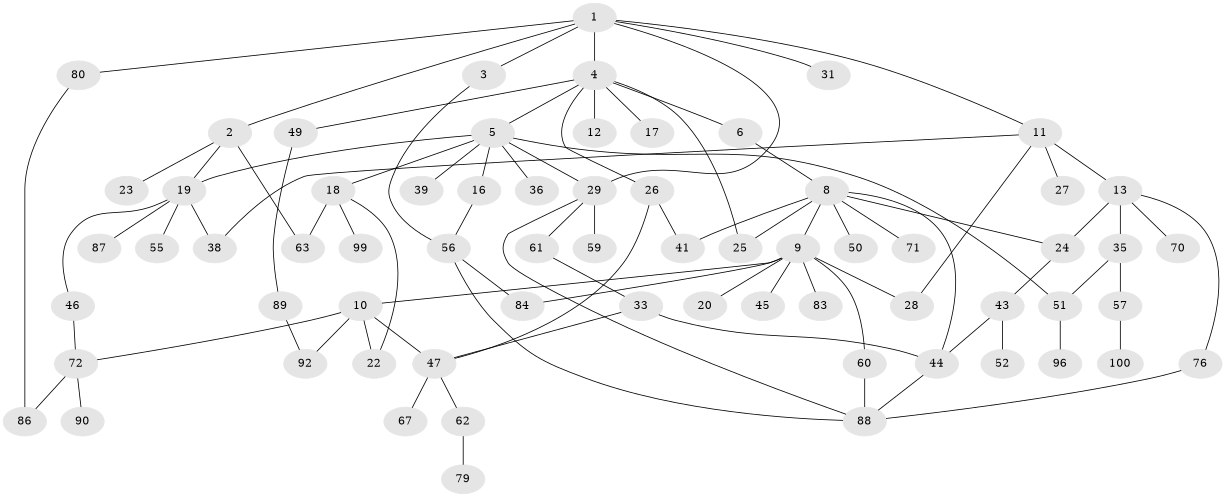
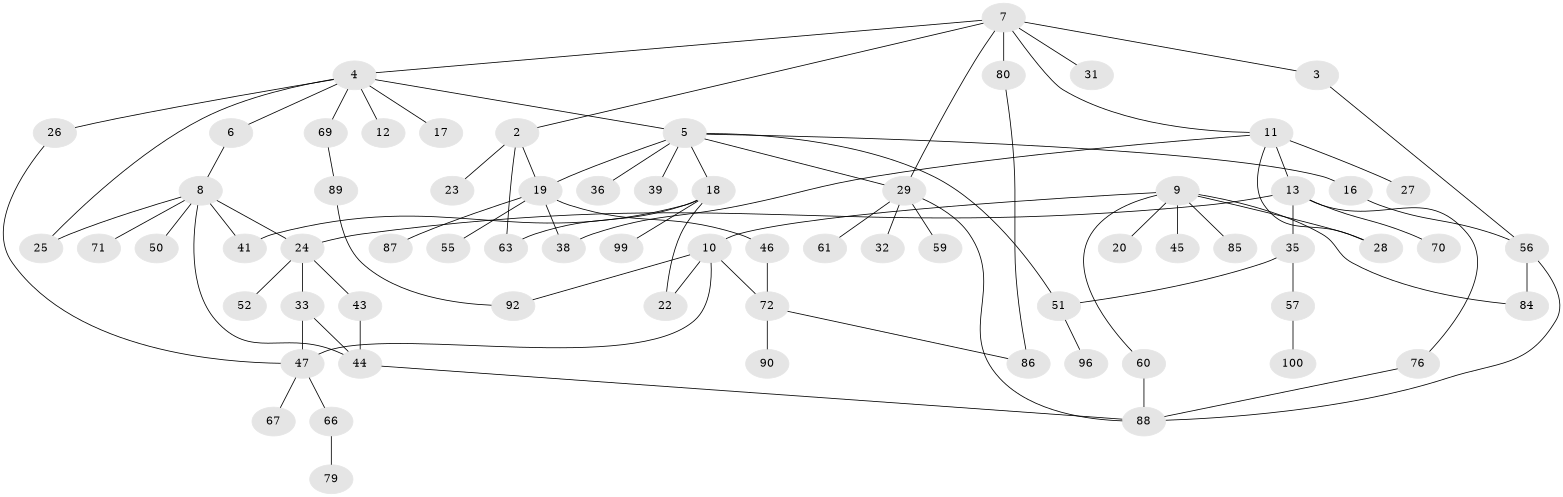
  graph {
    node [color=gray90 style=filled]
-   1 [super="+7"]
+   1 [super="+7" label=7]
    2 [super="+69"]
    3
    4 [super="+30"]
    11 [super="+83"]
    29 [super="+81"]
    31
    80
    19 [super="+21"]
    23 [super="+54"]
    63
    56 [super="+75"]
    5 [super="+42"]
    6 [super="+77"]
    12
    17
    25
    26
-   49
+   49 [label=69]
    28 [super="+64"]
    13 [super="+18"]
    27
    38
+   32
    59
    61
    88 [super="+97"]
    86
    46 [super="+66"]
    55
    87
    84
    n33 [label=18 super="+58"]
    16 [super="+82"]
    36 [super="+48"]
    39
    51 [super="+95"]
    8 [super="+78"]
    47 [super="+53"]
    89
    41
    22
    99
    96
    9 [super="+34"]
    24 [super="+98"]
    44 [super="+73"]
    50
    71
    10 [super="+14"]
    20
    45
    60
-   85 [label=83]
+   85
    43 [super="+65"]
    33 [super="+37"]
    52 [super="+91"]
    72
    92 [super="+94"]
-   62
+   62 [label=66]
    67
    90
    35 [super="+40"]
    70 [super="+74"]
    76
    57 [super="+68"]
    100
    79
    1 -- 2
    1 -- 3
    1 -- 4
    1 -- 11
    1 -- 29
    1 -- 31
    1 -- 80
    2 -- 19
    2 -- 23
    2 -- 63
    3 -- 56
    4 -- 5
    4 -- 6
    4 -- 12
    4 -- 17
    4 -- 25
    4 -- 26
    4 -- 49
    11 -- 28
    11 -- 13
    11 -- 27 [weight=2]
    11 -- 38
+   29 -- 32
    29 -- 59
    29 -- 61
    29 -- 88
    80 -- 86
    19 -- 38
    19 -- 46
    19 -- 55
    19 -- 87
    56 -- 88
    56 -- 84
    5 -- 29
    5 -- 19
    5 -- n33
    5 -- 16
    5 -- 36
    5 -- 39
    5 -- 51
    6 -- 8
    26 -- 47
    49 -- 89
    13 -- 24
    13 -- 35
    13 -- 70
    13 -- 76
    46 -- 72
    n33 -- 63
-   26 -- 41
+   n33 -- 41
    n33 -- 22
    n33 -- 99
    16 -- 56
    51 -- 96
    8 -- 25
    8 -- 41
-   8 -- 9
    8 -- 24
    8 -- 44
    8 -- 50
    8 -- 71
    47 -- 62
    47 -- 67
    89 -- 92
    9 -- 28
    9 -- 84
    9 -- 10
    9 -- 20
    9 -- 45
    9 -- 60
    9 -- 85
    24 -- 43
-   61 -- 33
-   43 -- 52
+   24 -- 33
+   24 -- 52
    44 -- 88
    10 -- 47
    10 -- 22
    10 -- 72
    10 -- 92
    60 -- 88
    43 -- 44
    33 -- 47
    33 -- 44
    72 -- 86
    72 -- 90
    62 -- 79
    35 -- 51
    35 -- 57
    76 -- 88
    57 -- 100
  }
